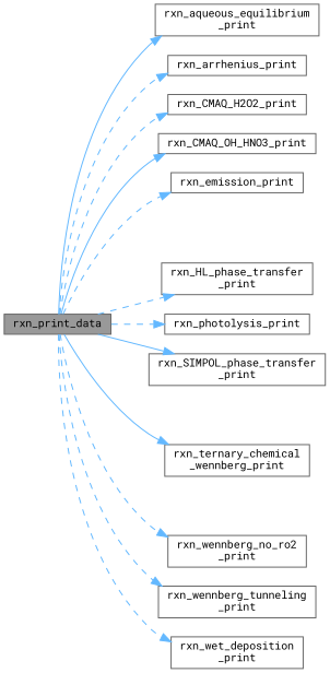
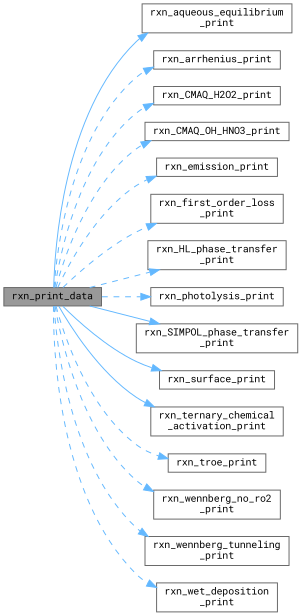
  digraph {
    fontname="Roboto Mono"
    rankdir=LR
    node [color=grey40 fillcolor=white fontname="Roboto Mono" fontsize=10 shape=box style=filled]
    edge [color=steelblue1 fontname="Roboto Mono" fontsize=10 labelfontname=Helvetica labelfontsize=10 style=dashed]
    n1 [color=gray40 fillcolor=grey60 fontcolor=black height=0.2 label=rxn_print_data width=0.4]
    n2 [height=0.2 label="rxn_aqueous_equilibrium\l_print" width=0.4]
    n3 [height=0.2 label=rxn_arrhenius_print width=0.4]
    n4 [height=0.2 label=rxn_CMAQ_H2O2_print width=0.4]
    n5 [height=0.2 label=rxn_CMAQ_OH_HNO3_print width=0.4]
    n6 [height=0.2 label=rxn_emission_print width=0.4]
+   n7 [height=0.2 label="rxn_first_order_loss\l_print" width=0.4]
    n8 [height=0.2 label="rxn_HL_phase_transfer\l_print" width=0.4]
    n9 [height=0.2 label=rxn_photolysis_print width=0.4]
    n10 [height=0.2 label="rxn_SIMPOL_phase_transfer\l_print" width=0.4]
-   n12 [height=0.2 label="rxn_ternary_chemical\l_wennberg_print" width=0.4]
+   n11 [height=0.2 label=rxn_surface_print width=0.4]
+   n12 [height=0.2 label="rxn_ternary_chemical\l_activation_print" width=0.4]
+   n13 [height=0.2 label=rxn_troe_print width=0.4]
    n14 [height=0.2 label="rxn_wennberg_no_ro2\l_print" width=0.4]
    n15 [height=0.2 label="rxn_wennberg_tunneling\l_print" width=0.4]
    n16 [height=0.2 label="rxn_wet_deposition\l_print" width=0.4]
    n1 -> n2 [style=solid]
    n1 -> n3
    n1 -> n4
-   n1 -> n5 [style=solid]
+   n1 -> n5
    n1 -> n6
+   n1 -> n7
    n1 -> n8
    n1 -> n9
    n1 -> n10 [style=solid]
+   n1 -> n11 [style=solid]
    n1 -> n12 [style=solid]
+   n1 -> n13
    n1 -> n14
    n1 -> n15
    n1 -> n16
  }
